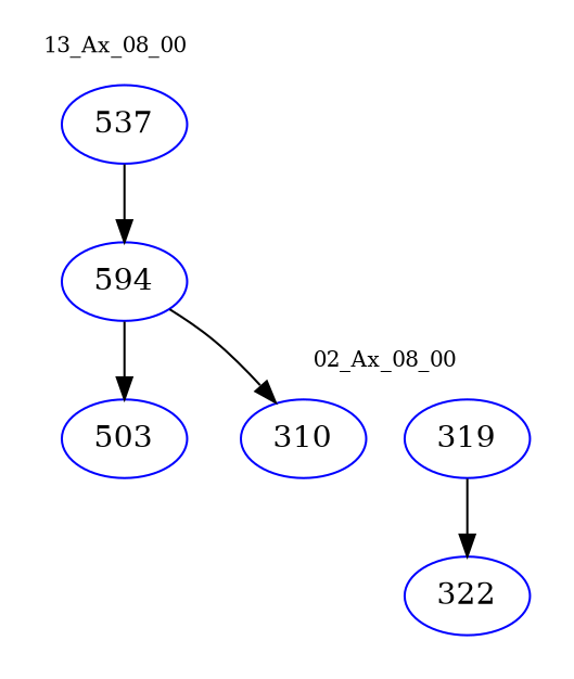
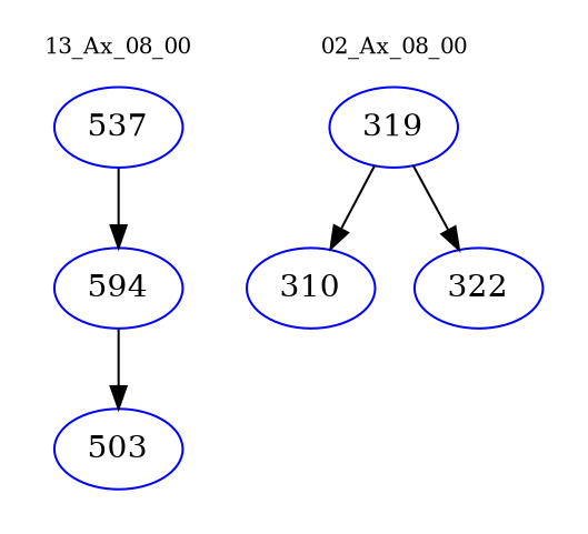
  digraph {
    node [color=blue]
    edge [color=black]
    n1 [label=537]
    n2 [label=503]
    n3 [label=594]
    n4 [label=319]
    n5 [label=310]
    n6 [label=322]
    subgraph cluster_1 {
      color=white
      fontsize=10
      label="13_Ax_08_00"
      n1
      n2
      n3
    }
    subgraph cluster_2 {
      color=white
      fontsize=10
      label="02_Ax_08_00"
      n4
      n5
      n6
    }
    n1 -> n3
    n3 -> n2
-   n3 -> n5
+   n4 -> n5
    n4 -> n6
  }
